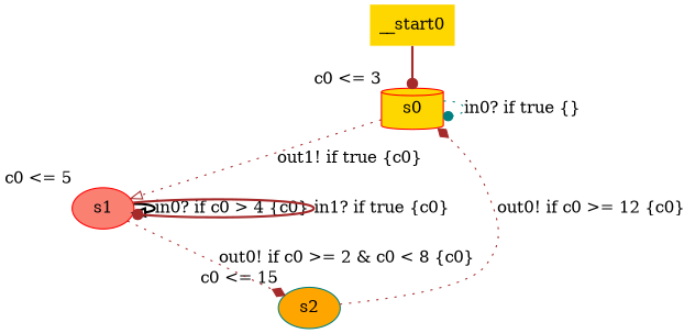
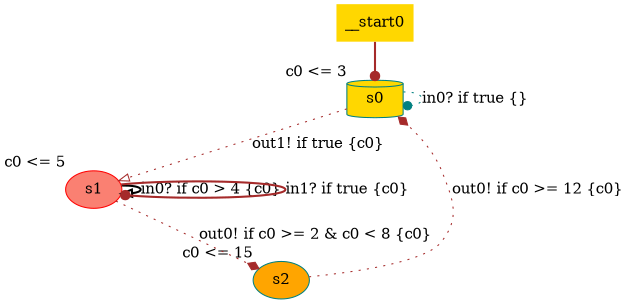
  digraph {
    node [color=teal fillcolor=gold shape=ellipse style=filled margin=0]
    edge [arrowhead=dot color=brown style=dotted]
    __start0 [shape=none margin=""]
-   n2 [color=red label=s0 shape=cylinder xlabel="c0 <= 3"]
+   n2 [label=s0 shape=cylinder xlabel="c0 <= 3"]
    n3 [color=red fillcolor=salmon label=s1 xlabel="c0 <= 5"]
    n4 [fillcolor=orange label=s2 xlabel="c0 <= 15"]
    __start0 -> n2 [style=bold]
    n2 -> n2 [color=teal label="in0? if true {} "]
    n2 -> n3 [arrowhead=onormal label="out1! if true {c0} "]
    n3 -> n3 [arrowhead=onormal color=black label="in0? if c0 > 4 {c0} " style=bold]
    n3 -> n3 [label="in1? if true {c0} " style=bold]
    n3 -> n4 [arrowhead=diamond label="out0! if c0 >= 2 & c0 < 8 {c0} "]
    n4 -> n2 [arrowhead=diamond label="out0! if c0 >= 12 {c0} "]
  }
